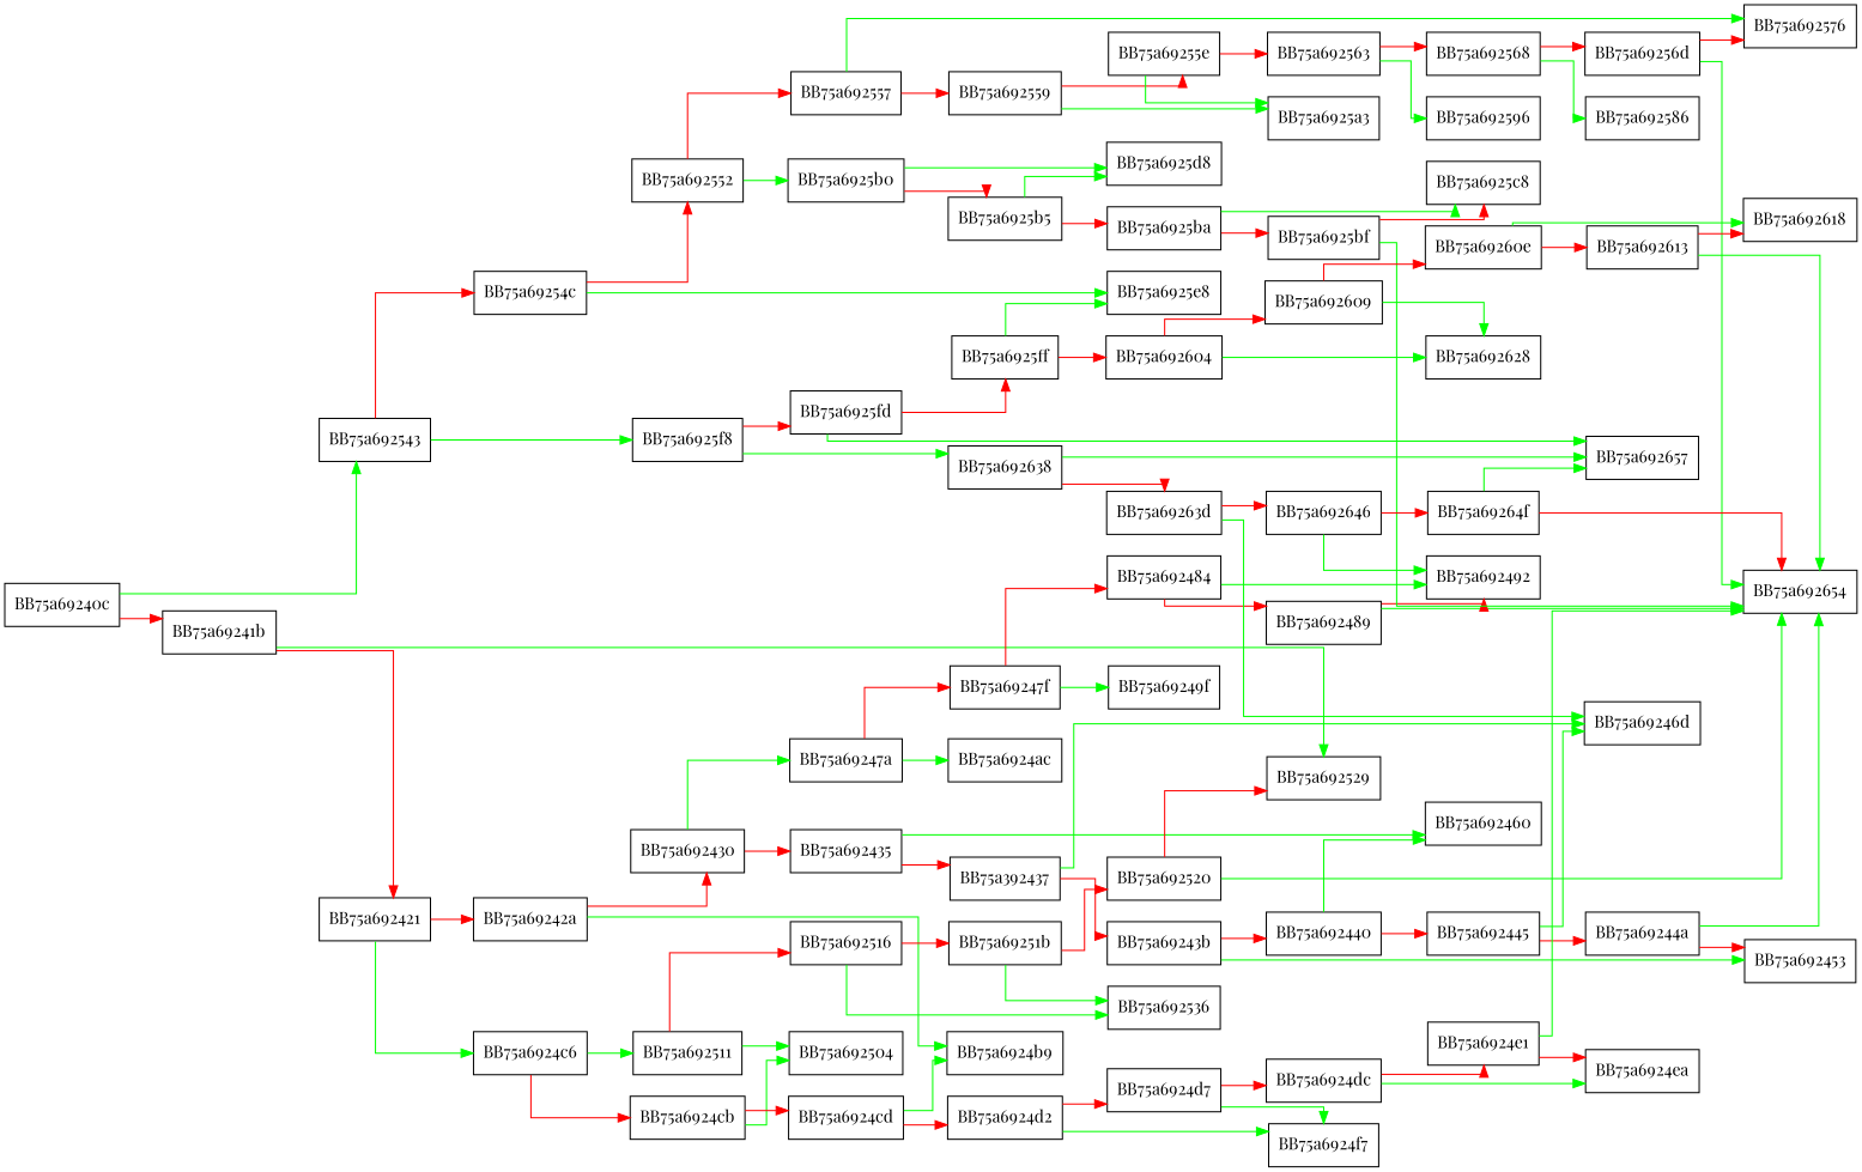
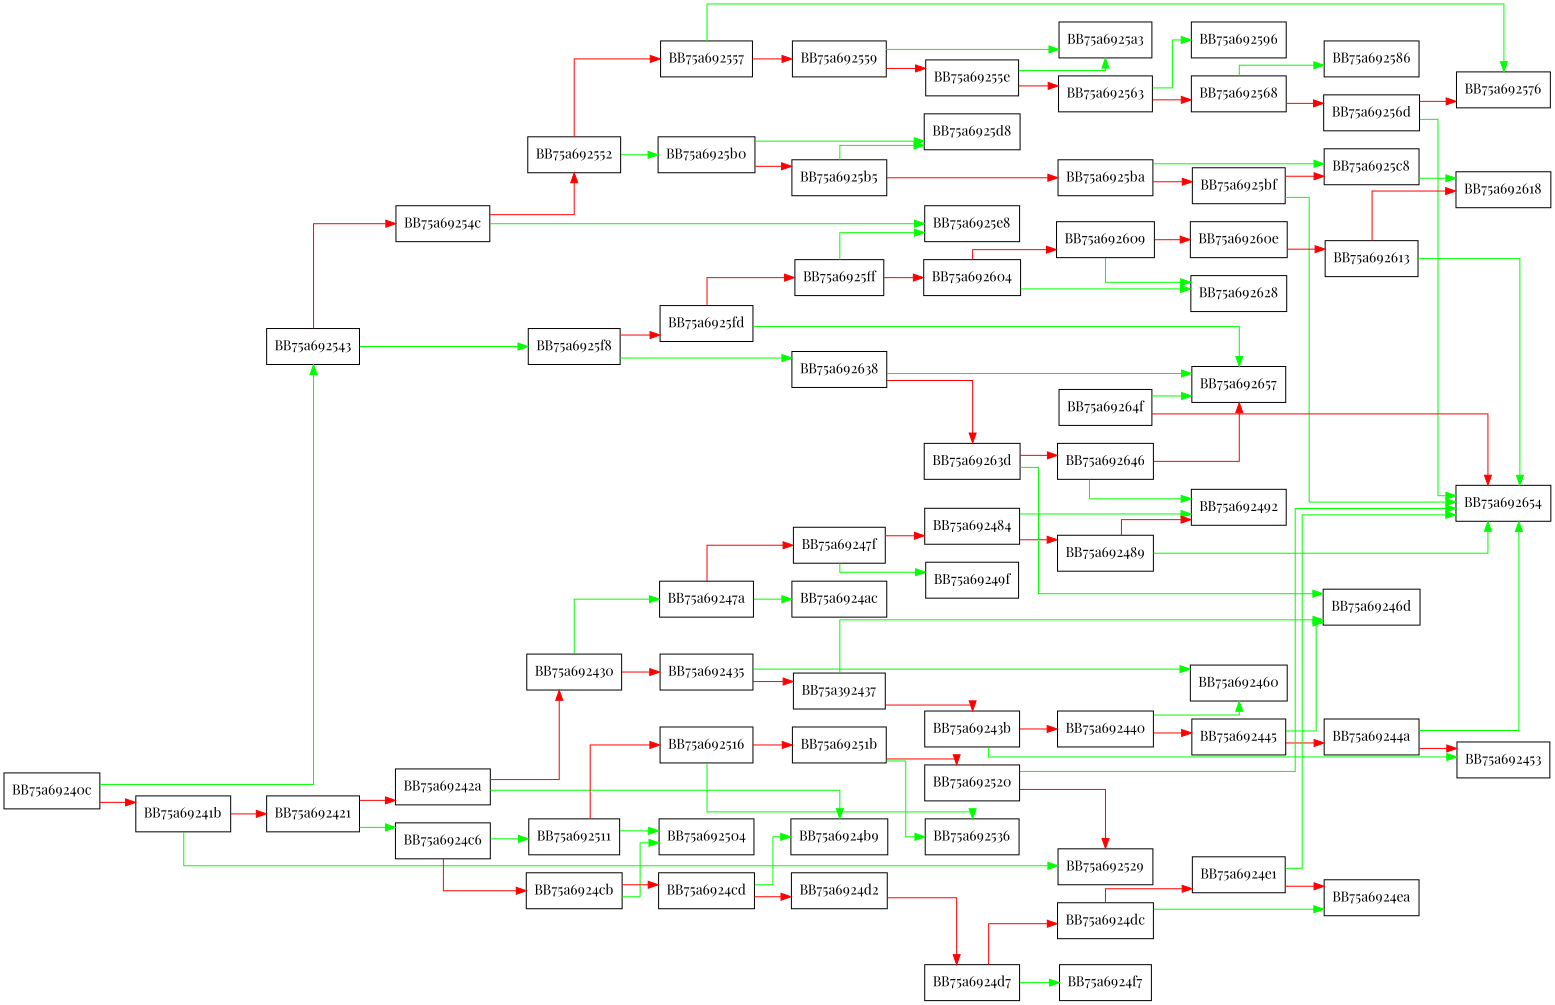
  digraph {
    fontname="Playfair Display"
    rankdir=LR
    splines=ortho
    node [fontname="Playfair Display" shape=box]
    edge [color=green fontname="Playfair Display"]
    BB75a69240c
    BB75a692543
    BB75a69241b
    BB75a6925f8
    BB75a69254c
    BB75a692529
    BB75a692421
    BB75a692638
    BB75a6925fd
    BB75a6925e8
    BB75a692552
    BB75a6924c6
    BB75a69242a
    BB75a692511
    BB75a6924cb
    BB75a6924b9
    BB75a692430
    BB75a692504
    BB75a692516
    BB75a6924cd
    BB75a69247a
    BB75a692435
    BB75a6924ac
    BB75a69247f
    BB75a692460
    n26 [label=BB75a392437]
    BB75a69249f
    BB75a692484
    BB75a69246d
    BB75a69243b
    BB75a692453
    BB75a692440
    BB75a692445
    BB75a69244a
    BB75a692654
    BB75a692492
    BB75a692489
    BB75a692536
    BB75a69251b
    BB75a6924d2
    BB75a6924f7
    BB75a6924d7
    BB75a6924dc
    BB75a6924ea
    BB75a6924e1
    BB75a692520
    BB75a692657
    BB75a69263d
    BB75a6925ff
    BB75a6925b0
    BB75a692557
    BB75a6925d8
    BB75a6925b5
    BB75a692576
    BB75a692559
    BB75a6925ba
    BB75a6925a3
    BB75a69255e
    BB75a692563
    BB75a692596
    BB75a692568
    BB75a692586
    BB75a69256d
    BB75a6925c8
    BB75a6925bf
    BB75a692646
    BB75a692604
    BB75a692628
    BB75a692609
    BB75a69260e
    BB75a692618
    BB75a692613
    BB75a69264f
    BB75a69240c -> BB75a692543
    BB75a69240c -> BB75a69241b [color=red]
    BB75a692543 -> BB75a6925f8
    BB75a692543 -> BB75a69254c [color=red]
    BB75a69241b -> BB75a692529
    BB75a69241b -> BB75a692421 [color=red]
    BB75a6925f8 -> BB75a692638
    BB75a6925f8 -> BB75a6925fd [color=red]
    BB75a69254c -> BB75a6925e8
    BB75a69254c -> BB75a692552 [color=red]
    BB75a692421 -> BB75a6924c6
    BB75a692421 -> BB75a69242a [color=red]
    BB75a692638 -> BB75a692657
    BB75a692638 -> BB75a69263d [color=red]
    BB75a6925fd -> BB75a692657
    BB75a6925fd -> BB75a6925ff [color=red]
    BB75a692552 -> BB75a6925b0
    BB75a692552 -> BB75a692557 [color=red]
    BB75a6924c6 -> BB75a692511
    BB75a6924c6 -> BB75a6924cb [color=red]
    BB75a69242a -> BB75a6924b9
    BB75a69242a -> BB75a692430 [color=red]
    BB75a692511 -> BB75a692504
    BB75a692511 -> BB75a692516 [color=red]
    BB75a6924cb -> BB75a692504
    BB75a6924cb -> BB75a6924cd [color=red]
    BB75a692430 -> BB75a69247a
    BB75a692430 -> BB75a692435 [color=red]
    BB75a692516 -> BB75a692536
    BB75a692516 -> BB75a69251b [color=red]
    BB75a6924cd -> BB75a6924b9
    BB75a6924cd -> BB75a6924d2 [color=red]
    BB75a69247a -> BB75a6924ac
    BB75a69247a -> BB75a69247f [color=red]
    BB75a692435 -> BB75a692460
    BB75a692435 -> n26 [color=red]
    BB75a69247f -> BB75a69249f
    BB75a69247f -> BB75a692484 [color=red]
    n26 -> BB75a69246d
    n26 -> BB75a69243b [color=red]
    BB75a692484 -> BB75a692492
    BB75a692484 -> BB75a692489 [color=red]
    BB75a69243b -> BB75a692453
    BB75a69243b -> BB75a692440 [color=red]
    BB75a692440 -> BB75a692460
    BB75a692440 -> BB75a692445 [color=red]
    BB75a692445 -> BB75a69246d
    BB75a692445 -> BB75a69244a [color=red]
    BB75a69244a -> BB75a692453 [color=red]
    BB75a69244a -> BB75a692654
    BB75a692489 -> BB75a692654
    BB75a692489 -> BB75a692492 [color=red]
    BB75a69251b -> BB75a692536
    BB75a69251b -> BB75a692520 [color=red]
-   BB75a6924d2 -> BB75a6924f7
    BB75a6924d2 -> BB75a6924d7 [color=red]
    BB75a6924d7 -> BB75a6924f7
    BB75a6924d7 -> BB75a6924dc [color=red]
    BB75a6924dc -> BB75a6924ea
    BB75a6924dc -> BB75a6924e1 [color=red]
    BB75a6924e1 -> BB75a692654
    BB75a6924e1 -> BB75a6924ea [color=red]
    BB75a692520 -> BB75a692529 [color=red]
    BB75a692520 -> BB75a692654
    BB75a69263d -> BB75a69246d
    BB75a69263d -> BB75a692646 [color=red]
    BB75a6925ff -> BB75a6925e8
    BB75a6925ff -> BB75a692604 [color=red]
    BB75a6925b0 -> BB75a6925d8
    BB75a6925b0 -> BB75a6925b5 [color=red]
    BB75a692557 -> BB75a692576
    BB75a692557 -> BB75a692559 [color=red]
    BB75a6925b5 -> BB75a6925d8
    BB75a6925b5 -> BB75a6925ba [color=red]
    BB75a692559 -> BB75a6925a3
    BB75a692559 -> BB75a69255e [color=red]
    BB75a6925ba -> BB75a6925c8
    BB75a6925ba -> BB75a6925bf [color=red]
    BB75a69255e -> BB75a6925a3
    BB75a69255e -> BB75a692563 [color=red]
    BB75a692563 -> BB75a692596
    BB75a692563 -> BB75a692568 [color=red]
    BB75a692568 -> BB75a692586
    BB75a692568 -> BB75a69256d [color=red]
    BB75a69256d -> BB75a692654
    BB75a69256d -> BB75a692576 [color=red]
    BB75a6925bf -> BB75a692654
    BB75a6925bf -> BB75a6925c8 [color=red]
    BB75a692646 -> BB75a692492
-   BB75a692646 -> BB75a69264f [color=red]
+   BB75a692646 -> BB75a692657 [color=red]
    BB75a692604 -> BB75a692628
    BB75a692604 -> BB75a692609 [color=red]
    BB75a692609 -> BB75a692628
    BB75a692609 -> BB75a69260e [color=red]
-   BB75a69260e -> BB75a692618
+   BB75a6925c8 -> BB75a692618
    BB75a69260e -> BB75a692613 [color=red]
    BB75a692613 -> BB75a692654
    BB75a692613 -> BB75a692618 [color=red]
    BB75a69264f -> BB75a692654 [color=red]
    BB75a69264f -> BB75a692657
  }
